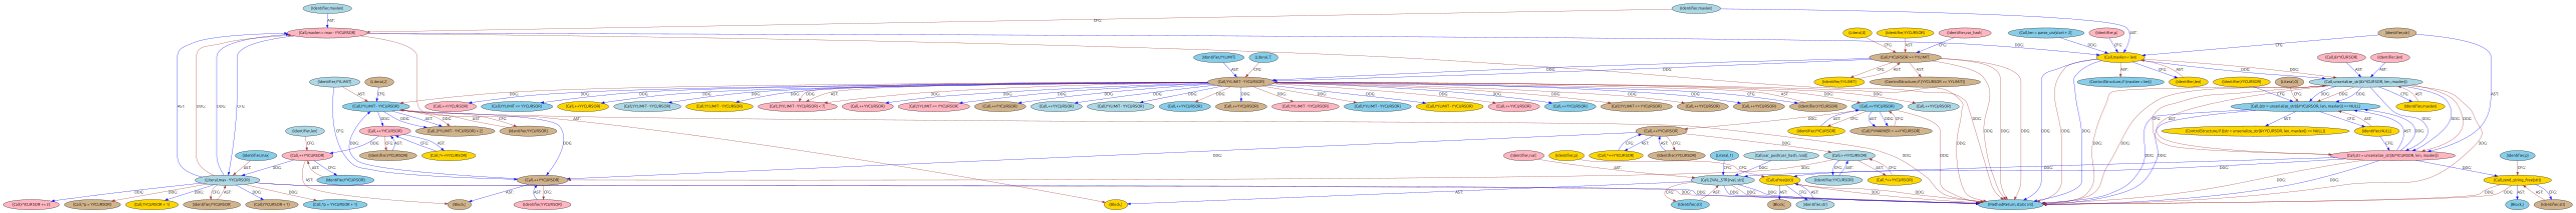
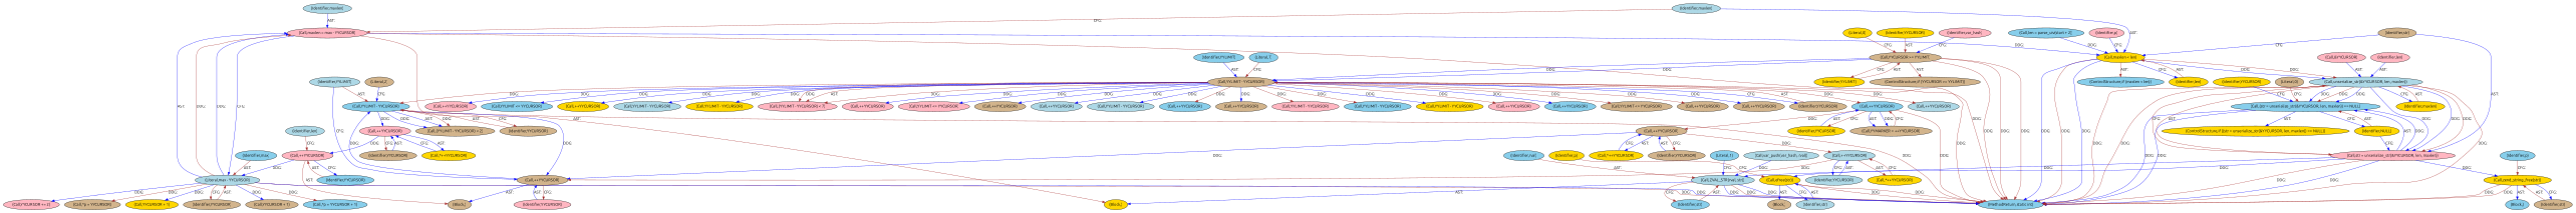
  digraph {
    fontname=Ubuntu
    node [fillcolor=tan fontname=Ubuntu style=filled]
    edge [color=blue fontname=Ubuntu]
    n1 [fillcolor=lightpink label="(Call,maxlen = max - YYCURSOR)"]
    n2 [fillcolor=lightblue label="(Literal,max - YYCURSOR)"]
    n3 [fillcolor=gold label="(Call,maxlen < len)"]
    n4 [fillcolor=skyblue label="(MethodReturn,static int)"]
    n5 [fillcolor=gold label="(Block,)"]
    n6 [fillcolor=skyblue label="(Call,*p = YYCURSOR + 1)"]
    n7 [fillcolor=lightpink label="(Call,YYCURSOR += 2)"]
    n8 [label="(Call,*p = YYCURSOR)"]
    n9 [fillcolor=gold label="(Call,YYCURSOR + 1)"]
    n10 [label="(Identifier,YYCURSOR)"]
    n11 [label="(Call,YYCURSOR + 1)"]
    n12 [fillcolor=lightblue label="(Call,unserialize_str(&YYCURSOR, len, maxlen))"]
    n13 [fillcolor=skyblue label="(ControlStructure,if (maxlen < len))"]
    n14 [fillcolor=gold label="(Identifier,len)"]
    n15 [fillcolor=lightpink label="(Call,++YYCURSOR)"]
    n16 [label="(Block,)"]
    n17 [fillcolor=skyblue label="(Identifier,YYCURSOR)"]
    n18 [fillcolor=lightpink label="(Call,++YYCURSOR)"]
    n19 [fillcolor=gold label="(Call,*++YYCURSOR)"]
    n20 [label="(Identifier,YYCURSOR)"]
    n21 [fillcolor=skyblue label="(Call,YYLIMIT - YYCURSOR)"]
    n22 [label="(Call,++YYCURSOR)"]
    n23 [label="(Call,(YYLIMIT - YYCURSOR) < 2)"]
    n24 [label="(Identifier,YYCURSOR)"]
    n25 [fillcolor=lightpink label="(Identifier,YYCURSOR)"]
    n26 [label="(Call,YYLIMIT - YYCURSOR)"]
    n27 [fillcolor=skyblue label="(Call,++YYCURSOR)"]
    n28 [fillcolor=lightpink label="(Call,++YYCURSOR)"]
    n29 [fillcolor=skyblue label="(Call,++YYCURSOR)"]
    n30 [label="(Call,YYLIMIT <= YYCURSOR)"]
    n31 [label="(Call,++YYCURSOR)"]
    n32 [label="(Call,++YYCURSOR)"]
    n33 [label="(Identifier,YYCURSOR)"]
    n34 [fillcolor=lightblue label="(Call,++YYCURSOR)"]
    n35 [fillcolor=lightpink label="(Call,++YYCURSOR)"]
    n36 [fillcolor=skyblue label="(Call,YYLIMIT <= YYCURSOR)"]
    n37 [fillcolor=gold label="(Call,++YYCURSOR)"]
    n38 [fillcolor=lightblue label="(Call,YYLIMIT - YYCURSOR)"]
    n39 [fillcolor=gold label="(Call,YYLIMIT - YYCURSOR)"]
    n40 [fillcolor=lightpink label="(Call,(YYLIMIT - YYCURSOR) < 7)"]
    n41 [fillcolor=lightpink label="(Call,++YYCURSOR)"]
    n42 [fillcolor=lightpink label="(Call,YYLIMIT <= YYCURSOR)"]
    n43 [label="(Call,++YYCURSOR)"]
    n44 [fillcolor=lightblue label="(Call,++YYCURSOR)"]
    n45 [fillcolor=lightblue label="(Call,YYLIMIT - YYCURSOR)"]
    n46 [fillcolor=skyblue label="(Call,++YYCURSOR)"]
    n47 [label="(Call,++YYCURSOR)"]
    n48 [fillcolor=lightpink label="(Call,YYLIMIT - YYCURSOR)"]
    n49 [fillcolor=skyblue label="(Call,YYLIMIT - YYCURSOR)"]
    n50 [fillcolor=gold label="(Call,YYLIMIT - YYCURSOR)"]
    n51 [label="(Call,++YYCURSOR)"]
    n52 [label="(Call,YYMARKER = ++YYCURSOR)"]
    n53 [fillcolor=gold label="(Identifier,YYCURSOR)"]
    n54 [label="(Call,YYCURSOR >= YYLIMIT)"]
    n55 [label="(ControlStructure,if (YYCURSOR >= YYLIMIT))"]
    n56 [fillcolor=gold label="(Identifier,YYLIMIT)"]
    n57 [fillcolor=lightblue label="(Call,++YYCURSOR)"]
    n58 [fillcolor=gold label="(Call,*++YYCURSOR)"]
    n59 [fillcolor=lightblue label="(Identifier,YYCURSOR)"]
    n60 [fillcolor=gold label="(Call,*++YYCURSOR)"]
    n61 [label="(Identifier,YYCURSOR)"]
    n62 [fillcolor=skyblue label="(Call,(str = unserialize_str(&YYCURSOR, len, maxlen)) == NULL)"]
    n63 [fillcolor=lightpink label="(Call,str = unserialize_str(&YYCURSOR, len, maxlen))"]
    n64 [fillcolor=gold label="(Identifier,maxlen)"]
    n65 [fillcolor=gold label="(Identifier,NULL)"]
    n66 [fillcolor=gold label="(ControlStructure,if ((str = unserialize_str(&YYCURSOR, len, maxlen)) == NULL))"]
    n67 [fillcolor=gold label="(Call,zend_string_free(str))"]
    n68 [fillcolor=gold label="(Call,efree(str))"]
    n69 [fillcolor=lightblue label="(Call,ZVAL_STR(rval, str))"]
    n70 [fillcolor=skyblue label="(Block,)"]
    n71 [label="(Identifier,str)"]
    n72 [label="(Block,)"]
    n73 [fillcolor=lightblue label="(Identifier,str)"]
    n74 [fillcolor=skyblue label="(Identifier,str)"]
-   n75 [fillcolor=lightpink label="(Identifier,rval)"]
+   n75 [fillcolor=skyblue label="(Identifier,rval)"]
    n76 [fillcolor=lightblue label="(Identifier,maxlen)"]
    n77 [fillcolor=lightpink label="(Identifier,var_hash)"]
    n78 [fillcolor=gold label="(Literal,0)"]
    n79 [label="(Literal,0)"]
    n80 [fillcolor=lightpink label="(Identifier,len)"]
    n81 [fillcolor=skyblue label="(Literal,1)"]
    n82 [fillcolor=lightpink label="(Call,&YYCURSOR)"]
    n83 [label="(Literal,2)"]
    n84 [label="(Identifier,str)"]
    n85 [fillcolor=skyblue label="(Identifier,YYLIMIT)"]
    n86 [fillcolor=lightblue label="(Identifier,YYLIMIT)"]
    n87 [fillcolor=skyblue label="(Identifier,p)"]
    n88 [fillcolor=lightblue label="(Identifier,maxlen)"]
    n89 [fillcolor=skyblue label="(Literal,7)"]
    n90 [fillcolor=lightblue label="(Call,var_push(var_hash, rval))"]
    n91 [fillcolor=skyblue label="(Call,len = parse_uiv(start + 2))"]
    n92 [fillcolor=lightpink label="(Identifier,p)"]
    n93 [fillcolor=gold label="(Identifier,YYCURSOR)"]
    n94 [fillcolor=skyblue label="(Identifier,max)"]
    n95 [fillcolor=gold label="(Identifier,p)"]
    n96 [fillcolor=lightblue label="(Identifier,len)"]
    n97 [fillcolor=gold label="(Identifier,YYCURSOR)"]
    n1 -> n2 [label="CFG: "]
    n1 -> n3 [label="DDG: "]
    n1 -> n4 [color=brown label="DDG: "]
    n1 -> n5 [color=brown label="AST: "]
    n2 -> n1 [label="AST: "]
    n2 -> n1 [label="DDG: "]
    n2 -> n1 [color=brown label="DDG: "]
    n2 -> n4 [color=brown label="DDG: "]
    n2 -> n4 [label="DDG: "]
    n2 -> n6 [color=brown label="DDG: "]
    n2 -> n7 [label="DDG: "]
    n2 -> n8 [color=brown label="DDG: "]
    n2 -> n9 [label="DDG: "]
    n2 -> n10 [color=brown label="CFG: "]
    n2 -> n11 [label="DDG: "]
    n3 -> n4 [color=brown label="DDG: "]
    n3 -> n4 [label="DDG: "]
    n3 -> n4 [label="DDG: "]
    n3 -> n12 [color=brown label="DDG: "]
    n3 -> n12 [label="DDG: "]
    n3 -> n13 [color=brown label="AST: "]
    n3 -> n14 [label="CFG: "]
    n10 -> n2 [color=brown label="AST: "]
    n12 -> n4 [color=brown label="DDG: "]
    n12 -> n4 [color=brown label="DDG: "]
    n12 -> n4 [color=brown label="DDG: "]
    n12 -> n62 [color=brown label="DDG: "]
    n12 -> n62 [label="DDG: "]
    n12 -> n62 [label="DDG: "]
    n12 -> n63 [color=brown label="AST: "]
    n12 -> n63 [label="DDG: "]
    n12 -> n63 [label="DDG: "]
    n12 -> n63 [color=brown label="DDG: "]
    n12 -> n64 [label="CFG: "]
    n14 -> n3 [color=brown label="AST: "]
    n15 -> n2 [label="DDG: "]
    n15 -> n16 [color=brown label="AST: "]
    n15 -> n17 [label="CFG: "]
    n17 -> n15 [color=brown label="AST: "]
    n18 -> n15 [label="DDG: "]
    n18 -> n19 [label="AST: "]
    n18 -> n20 [color=brown label="CFG: "]
    n19 -> n18 [label="CFG: "]
    n20 -> n18 [label="AST: "]
    n21 -> n4 [color=brown label="DDG: "]
    n21 -> n18 [label="DDG: "]
    n21 -> n22 [label="DDG: "]
    n21 -> n23 [label="AST: "]
    n21 -> n23 [color=brown label="DDG: "]
    n21 -> n23 [label="DDG: "]
    n21 -> n24 [color=brown label="CFG: "]
    n22 -> n16 [label="AST: "]
    n22 -> n21 [label="DDG: "]
    n22 -> n25 [color=brown label="CFG: "]
    n24 -> n21 [color=brown label="AST: "]
    n25 -> n22 [label="AST: "]
    n26 -> n4 [color=brown label="DDG: "]
    n26 -> n21 [color=brown label="DDG: "]
    n26 -> n27 [color=brown label="DDG: "]
    n26 -> n28 [color=brown label="DDG: "]
    n26 -> n29 [label="DDG: "]
    n26 -> n30 [color=brown label="DDG: "]
    n26 -> n31 [color=brown label="DDG: "]
    n26 -> n32 [label="DDG: "]
    n26 -> n33 [label="CFG: "]
    n26 -> n34 [color=brown label="DDG: "]
    n26 -> n35 [label="DDG: "]
    n26 -> n36 [label="DDG: "]
    n26 -> n37 [label="DDG: "]
    n26 -> n38 [label="DDG: "]
    n26 -> n39 [label="DDG: "]
    n26 -> n40 [color=brown label="AST: "]
    n26 -> n40 [color=brown label="DDG: "]
    n26 -> n40 [color=brown label="DDG: "]
    n26 -> n41 [label="DDG: "]
    n26 -> n42 [label="DDG: "]
    n26 -> n43 [label="DDG: "]
    n26 -> n44 [label="DDG: "]
    n26 -> n45 [label="DDG: "]
    n26 -> n46 [color=brown label="DDG: "]
    n26 -> n47 [label="DDG: "]
    n26 -> n48 [color=brown label="DDG: "]
    n26 -> n49 [color=brown label="DDG: "]
    n26 -> n50 [label="DDG: "]
    n27 -> n4 [color=brown label="DDG: "]
    n27 -> n51 [color=brown label="DDG: "]
    n27 -> n52 [label="AST: "]
    n27 -> n52 [label="DDG: "]
    n27 -> n53 [color=brown label="CFG: "]
    n33 -> n26 [color=brown label="AST: "]
    n51 -> n22 [label="DDG: "]
    n51 -> n57 [color=brown label="DDG: "]
    n51 -> n60 [label="AST: "]
    n51 -> n61 [color=brown label="CFG: "]
    n52 -> n27 [color=brown label="CFG: "]
    n53 -> n27 [label="AST: "]
    n54 -> n4 [color=brown label="DDG: "]
    n54 -> n4 [color=brown label="DDG: "]
    n54 -> n4 [color=brown label="DDG: "]
    n54 -> n26 [label="DDG: "]
    n54 -> n26 [label="DDG: "]
    n54 -> n55 [color=brown label="AST: "]
    n54 -> n56 [color=brown label="CFG: "]
    n56 -> n54 [color=brown label="AST: "]
    n57 -> n22 [color=brown label="DDG: "]
    n57 -> n58 [color=brown label="AST: "]
    n57 -> n59 [label="CFG: "]
    n58 -> n57 [color=brown label="CFG: "]
    n59 -> n57 [label="AST: "]
    n60 -> n51 [label="CFG: "]
    n61 -> n51 [label="AST: "]
    n62 -> n4 [label="DDG: "]
    n62 -> n4 [label="DDG: "]
    n62 -> n65 [label="CFG: "]
    n62 -> n66 [label="AST: "]
    n63 -> n4 [color=brown label="DDG: "]
    n63 -> n4 [label="DDG: "]
    n63 -> n12 [color=brown label="CFG: "]
    n63 -> n62 [label="AST: "]
    n63 -> n62 [label="DDG: "]
    n63 -> n67 [label="DDG: "]
    n63 -> n68 [label="DDG: "]
    n63 -> n69 [label="DDG: "]
    n64 -> n12 [color=brown label="AST: "]
    n65 -> n62 [color=brown label="AST: "]
    n65 -> n63 [label="CFG: "]
    n67 -> n4 [color=brown label="DDG: "]
    n67 -> n4 [color=brown label="DDG: "]
    n67 -> n70 [label="AST: "]
    n67 -> n71 [label="CFG: "]
    n68 -> n4 [color=brown label="DDG: "]
    n68 -> n4 [color=brown label="DDG: "]
    n68 -> n72 [label="AST: "]
    n68 -> n73 [label="CFG: "]
    n69 -> n4 [label="DDG: "]
    n69 -> n4 [color=brown label="DDG: "]
    n69 -> n4 [label="DDG: "]
    n69 -> n5 [label="AST: "]
    n69 -> n74 [color=brown label="CFG: "]
    n71 -> n67 [color=brown label="AST: "]
    n73 -> n68 [label="AST: "]
    n74 -> n69 [color=brown label="AST: "]
    n75 -> n69 [color=brown label="AST: "]
    n76 -> n1 [label="AST: "]
    n77 -> n54 [label="CFG: "]
    n78 -> n54 [color=brown label="CFG: "]
    n79 -> n62 [color=brown label="CFG: "]
    n80 -> n12 [label="AST: "]
    n81 -> n69 [label="CFG: "]
    n82 -> n12 [label="AST: "]
    n83 -> n21 [label="CFG: "]
    n84 -> n3 [label="CFG: "]
    n84 -> n63 [label="AST: "]
    n85 -> n26 [label="AST: "]
    n86 -> n21 [color=brown label="AST: "]
    n86 -> n22 [label="CFG: "]
    n87 -> n67 [color=brown label="CFG: "]
    n88 -> n1 [color=brown label="CFG: "]
    n88 -> n3 [label="AST: "]
    n89 -> n26 [color=brown label="CFG: "]
    n90 -> n69 [label="DDG: "]
    n91 -> n3 [label="DDG: "]
    n92 -> n3 [label="CFG: "]
    n93 -> n54 [color=brown label="AST: "]
    n94 -> n2 [color=brown label="AST: "]
    n95 -> n68 [color=brown label="CFG: "]
    n96 -> n15 [color=brown label="CFG: "]
    n97 -> n62 [label="CFG: "]
  }
